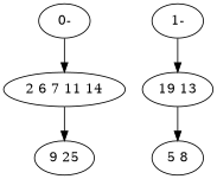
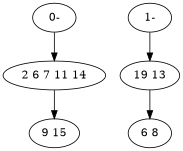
  digraph {
    n1 [label="0-"]
    n2 [label="2 6 7 11 14"]
    n3 [label="1-"]
    n4 [label="19 13"]
-   n5 [label="9 25"]
-   n6 [label="5 8"]
+   n5 [label="9 15"]
+   n6 [label="6 8"]
    n1 -> n2
    n2 -> n5
    n3 -> n4
    n4 -> n6
  }
